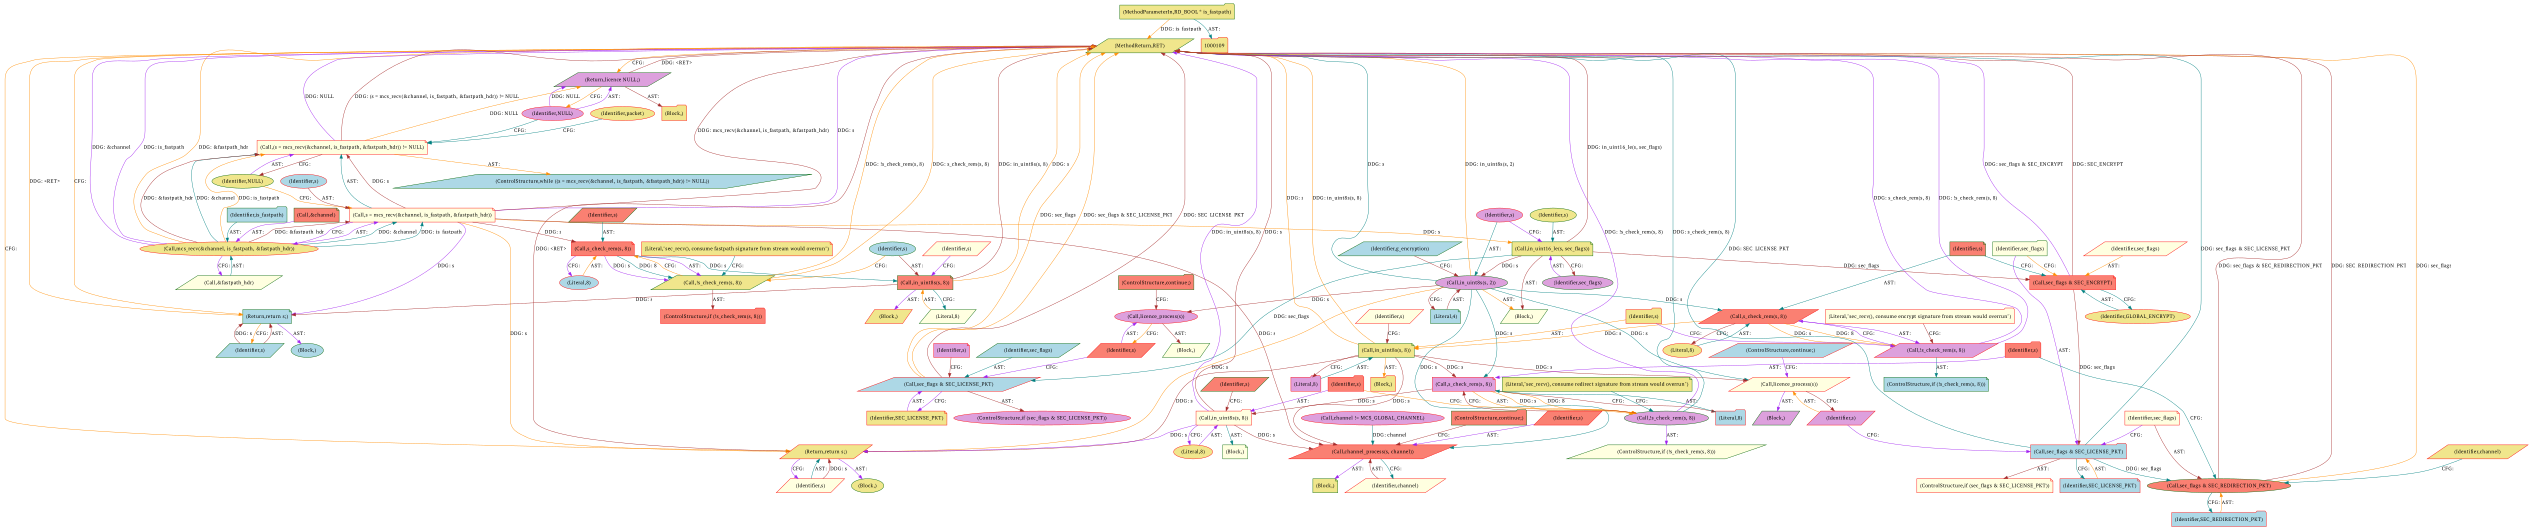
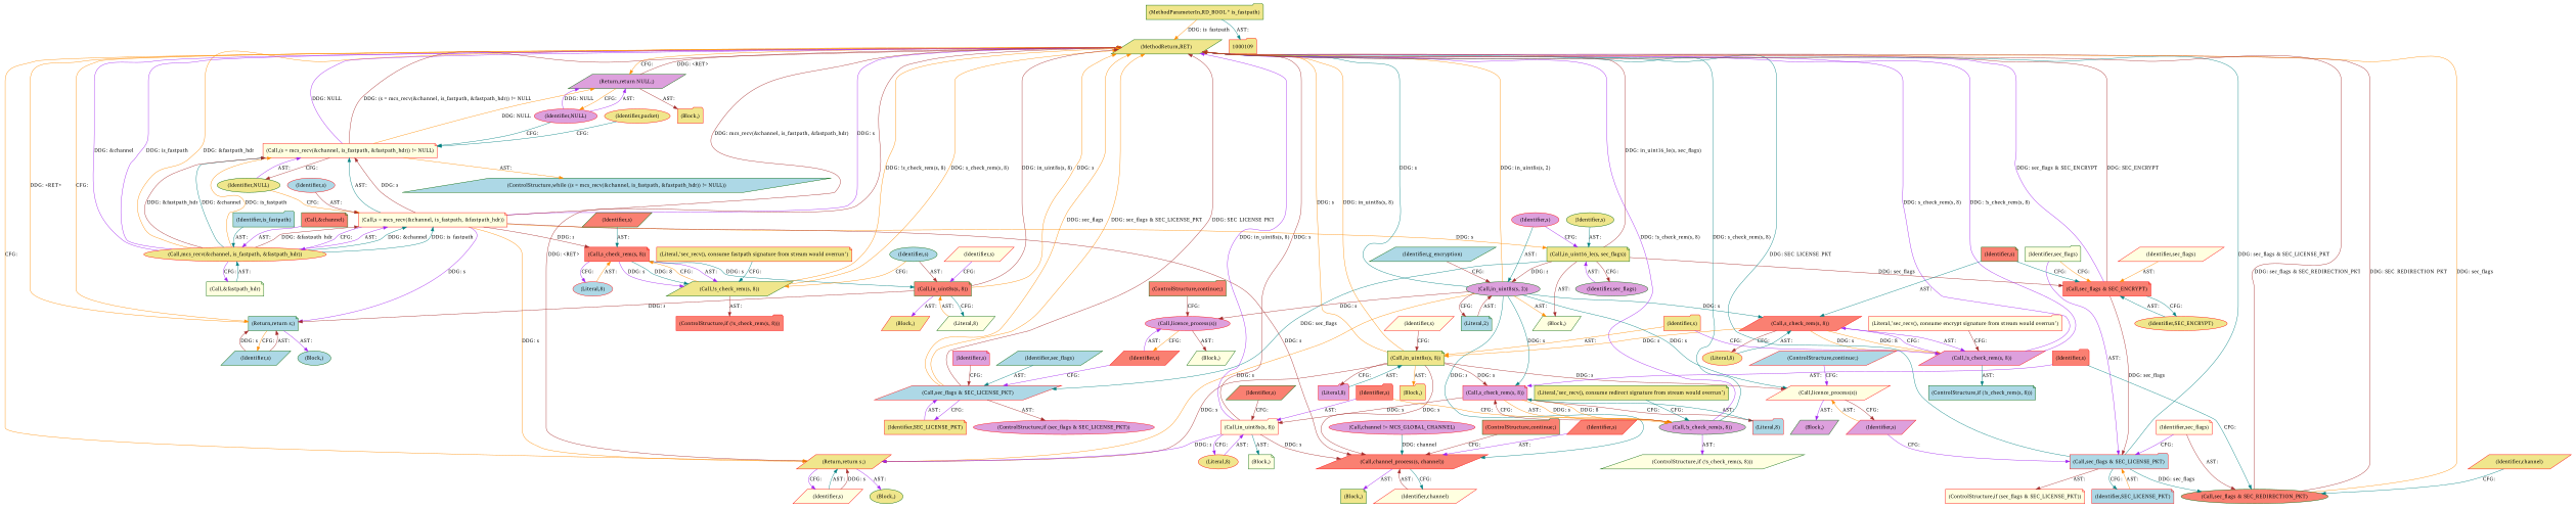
  digraph {
    fontname="PT Serif"
    node [color=red fillcolor=khaki fontname="PT Serif" shape=parallelogram style=filled]
    edge [color=brown fontname="PT Serif"]
    n1 [color=darkgreen label="(MethodParameterIn,RD_BOOL * is_fastpath)" shape=folder]
    n2 [color=darkgreen label="(MethodReturn,RET)"]
    1000109 [shape=folder]
    n4 [label="(Call,mcs_recv(&channel, is_fastpath, &fastpath_hdr))" shape=ellipse]
    n5 [fillcolor=lightyellow label="(Call,(s = mcs_recv(&channel, is_fastpath, &fastpath_hdr)) != NULL)" shape=note]
    n6 [fillcolor=lightyellow label="(Call,s = mcs_recv(&channel, is_fastpath, &fastpath_hdr))" shape=note]
-   n7 [color=darkgreen fillcolor=lightyellow label="(Call,&fastpath_hdr)"]
-   n8 [color=darkgreen fillcolor=plum label="(Return,licence NULL;)"]
+   n7 [color=darkgreen fillcolor=lightyellow label="(Call,&fastpath_hdr)" shape=note]
+   n8 [color=darkgreen fillcolor=plum label="(Return,return NULL;)"]
    n9 [color=darkgreen fillcolor=lightblue label="(Return,return s;)" shape=note]
    n10 [label="(Return,return s;)"]
    n11 [color=darkgreen fillcolor=lightblue label="(ControlStructure,while ((s = mcs_recv(&channel, is_fastpath, &fastpath_hdr)) != NULL))"]
    n12 [color=darkgreen label="(Identifier,NULL)" shape=ellipse]
    n13 [fillcolor=salmon label="(Call,s_check_rem(s, 8))" shape=note]
    n14 [color=darkgreen label="(Call,in_uint16_le(s, sec_flags))" shape=note]
    n15 [fillcolor=salmon label="(Call,channel_process(s, channel))"]
    n16 [label="(Block,)" shape=folder]
    n17 [fillcolor=plum label="(Identifier,NULL)" shape=ellipse]
    n18 [color=darkgreen label="(Call,!s_check_rem(s, 8))"]
    n19 [color=darkgreen fillcolor=salmon label="(Call,in_uint8s(s, 8))" shape=note]
    n20 [fillcolor=lightblue label="(Literal,8)" shape=ellipse]
    n21 [color=darkgreen fillcolor=lightblue label="(Block,)" shape=ellipse]
    n22 [color=darkgreen fillcolor=lightblue label="(Identifier,s)"]
    n23 [color=darkgreen fillcolor=plum label="(Call,in_uint8s(s, 2))" shape=ellipse]
    n24 [fillcolor=salmon label="(Call,sec_flags & SEC_ENCRYPT)" shape=note]
    n25 [fillcolor=lightblue label="(Call,sec_flags & SEC_LICENSE_PKT)"]
    n26 [color=darkgreen fillcolor=plum label="(Identifier,sec_flags)" shape=ellipse]
    n27 [color=darkgreen fillcolor=lightyellow label="(Block,)"]
    n28 [fillcolor=lightyellow label="(Identifier,channel)"]
    n29 [color=darkgreen label="(Block,)" shape=note]
    n30 [fillcolor=lightyellow label="(Identifier,s)"]
    n31 [color=darkgreen label="(Block,)" shape=ellipse]
    n32 [fillcolor=salmon label="(ControlStructure,if (!s_check_rem(s, 8)))" shape=folder]
    n33 [label="(Block,)"]
    n34 [color=darkgreen fillcolor=lightyellow label="(Literal,8)"]
    n35 [fillcolor=salmon label="(Call,s_check_rem(s, 8))"]
    n36 [fillcolor=lightyellow label="(Call,licence_process(s))"]
    n37 [fillcolor=plum label="(Call,s_check_rem(s, 8))" shape=note]
    n38 [fillcolor=plum label="(Call,licence_process(s))" shape=ellipse]
-   n39 [color=darkgreen fillcolor=lightblue label="(Literal,4)" shape=note]
+   n39 [color=darkgreen fillcolor=lightblue label="(Literal,2)" shape=note]
    n40 [fillcolor=lightblue label="(Call,sec_flags & SEC_LICENSE_PKT)" shape=folder]
-   n41 [label="(Identifier,GLOBAL_ENCRYPT)" shape=ellipse]
+   n41 [label="(Identifier,SEC_ENCRYPT)" shape=ellipse]
    n42 [label="(Identifier,SEC_LICENSE_PKT)" shape=note]
    n43 [fillcolor=plum label="(ControlStructure,if (sec_flags & SEC_LICENSE_PKT))" shape=ellipse]
    n44 [fillcolor=plum label="(Call,!s_check_rem(s, 8))"]
    n45 [color=darkgreen label="(Call,in_uint8s(s, 8))" shape=note]
    n46 [label="(Literal,8)" shape=ellipse]
    n47 [color=darkgreen fillcolor=plum label="(Block,)"]
    n48 [fillcolor=plum label="(Identifier,s)"]
    n49 [color=darkgreen fillcolor=plum label="(Call,!s_check_rem(s, 8))" shape=ellipse]
    n50 [fillcolor=lightyellow label="(Call,in_uint8s(s, 8))" shape=folder]
    n51 [fillcolor=lightblue label="(Literal,8)" shape=folder]
    n52 [fillcolor=salmon label="(Identifier,s)"]
    n53 [color=darkgreen fillcolor=lightyellow label="(Block,)"]
    n54 [color=darkgreen fillcolor=lightblue label="(ControlStructure,if (!s_check_rem(s, 8)))" shape=note]
    n55 [fillcolor=plum label="(Literal,8)" shape=folder]
    n56 [label="(Block,)" shape=folder]
    n57 [color=darkgreen fillcolor=lightyellow label="(ControlStructure,if (!s_check_rem(s, 8)))"]
    n58 [label="(Literal,8)" shape=ellipse]
    n59 [color=darkgreen fillcolor=lightyellow label="(Block,)" shape=note]
    n60 [color=darkgreen fillcolor=salmon label="(Call,sec_flags & SEC_REDIRECTION_PKT)" shape=ellipse]
    n61 [fillcolor=lightblue label="(Identifier,SEC_LICENSE_PKT)" shape=note]
    n62 [fillcolor=lightyellow label="(ControlStructure,if (sec_flags & SEC_LICENSE_PKT))" shape=note]
-   n63 [fillcolor=lightblue label="(Identifier,SEC_REDIRECTION_PKT)" shape=folder]
    n64 [color=darkgreen fillcolor=salmon label="(ControlStructure,continue;)" shape=folder]
    n65 [color=darkgreen fillcolor=salmon label="(ControlStructure,continue;)" shape=folder]
    n66 [fillcolor=lightblue label="(Identifier,s)" shape=ellipse]
    n67 [fillcolor=salmon label="(Identifier,s)"]
    n68 [label="(Identifier,s)" shape=folder]
    n69 [color=darkgreen fillcolor=lightblue label="(Identifier,s)" shape=ellipse]
    n70 [fillcolor=salmon label="(Identifier,s)" shape=folder]
    n71 [fillcolor=lightyellow label="(Literal,\"sec_recv(), consume encrypt signature from stream would overrun\")" shape=folder]
    n72 [fillcolor=lightyellow label="(Identifier,sec_flags)"]
    n73 [color=darkgreen fillcolor=lightblue label="(Identifier,is_fastpath)" shape=folder]
    n74 [fillcolor=plum label="(Call,channel != MCS_GLOBAL_CHANNEL)" shape=ellipse]
    n75 [label="(Identifier,packet)" shape=ellipse]
    n76 [fillcolor=plum label="(Identifier,s)" shape=ellipse]
    n77 [color=darkgreen fillcolor=lightyellow label="(Identifier,sec_flags)" shape=folder]
    n78 [color=darkgreen fillcolor=lightblue label="(Identifier,g_encryption)"]
    n79 [fillcolor=plum label="(Identifier,s)" shape=note]
    n80 [label="(Literal,\"sec_recv(), consume fastpath signature from stream would overrun\")" shape=note]
    n81 [fillcolor=lightyellow label="(Identifier,s)"]
    n82 [color=darkgreen label="(Identifier,s)" shape=ellipse]
    n83 [color=darkgreen fillcolor=salmon label="(Identifier,s)" shape=note]
    n84 [fillcolor=salmon label="(Identifier,s)" shape=folder]
    n85 [fillcolor=lightyellow label="(Identifier,sec_flags)" shape=note]
    n86 [color=darkgreen fillcolor=lightblue label="(Identifier,sec_flags)"]
    n87 [fillcolor=lightblue label="(ControlStructure,continue;)"]
    n88 [color=darkgreen label="(Literal,\"sec_recv(), consume redirect signature from stream would overrun\")" shape=note]
    n89 [color=darkgreen fillcolor=salmon label="(Identifier,s)"]
    n90 [fillcolor=lightyellow label="(Identifier,s)"]
    n91 [label="(Identifier,channel)"]
    n92 [color=darkgreen fillcolor=salmon label="(Identifier,s)"]
    n93 [color=darkgreen fillcolor=salmon label="(Call,&channel)" shape=note]
    n1 -> n2 [color=darkorange label="DDG: is_fastpath"]
    n1 -> 1000109 [color=teal label="AST: "]
    n2 -> n8 [color=darkorange label="CFG: "]
    n2 -> n9 [color=darkorange label="CFG: "]
    n2 -> n10 [color=darkorange label="CFG: "]
    n4 -> n2 [color=purple label="DDG: is_fastpath"]
    n4 -> n2 [color=darkorange label="DDG: &fastpath_hdr"]
    n4 -> n2 [color=purple label="DDG: &channel"]
    n4 -> n5 [color=teal label="DDG: &channel"]
    n4 -> n5 [color=darkorange label="DDG: is_fastpath"]
    n4 -> n5 [label="DDG: &fastpath_hdr"]
    n4 -> n6 [color=purple label="AST: "]
    n4 -> n6 [color=teal label="DDG: &channel"]
    n4 -> n6 [color=teal label="DDG: is_fastpath"]
    n4 -> n6 [label="DDG: &fastpath_hdr"]
    n4 -> n7 [color=purple label="CFG: "]
    n5 -> n2 [color=purple label="DDG: NULL"]
    n5 -> n2 [label="DDG: (s = mcs_recv(&channel, is_fastpath, &fastpath_hdr)) != NULL"]
    n5 -> n8 [color=darkorange label="DDG: NULL"]
    n5 -> n11 [color=darkorange label="AST: "]
    n5 -> n12 [label="CFG: "]
    n6 -> n2 [color=purple label="DDG: s"]
    n6 -> n2 [label="DDG: mcs_recv(&channel, is_fastpath, &fastpath_hdr)"]
    n6 -> n4 [color=purple label="CFG: "]
    n6 -> n5 [color=teal label="AST: "]
    n6 -> n5 [label="DDG: s"]
    n6 -> n9 [color=purple label="DDG: s"]
    n6 -> n10 [color=darkorange label="DDG: s"]
    n6 -> n13 [label="DDG: s"]
    n6 -> n14 [color=darkorange label="DDG: s"]
    n6 -> n15 [label="DDG: s"]
    n7 -> n4 [color=teal label="AST: "]
    n8 -> n2 [label="DDG: <RET>"]
    n8 -> n16 [label="AST: "]
    n8 -> n17 [color=darkorange label="CFG: "]
    n9 -> n2 [color=darkorange label="DDG: <RET>"]
    n9 -> n21 [color=purple label="AST: "]
    n9 -> n22 [color=darkorange label="CFG: "]
    n10 -> n2 [label="DDG: <RET>"]
    n10 -> n30 [color=purple label="CFG: "]
    n10 -> n31 [color=purple label="AST: "]
    n12 -> n5 [color=purple label="AST: "]
    n12 -> n6 [color=darkorange label="CFG: "]
    n13 -> n18 [color=purple label="AST: "]
    n13 -> n18 [color=purple label="DDG: s"]
    n13 -> n18 [color=teal label="DDG: 8"]
    n13 -> n19 [color=teal label="DDG: s"]
    n13 -> n20 [color=purple label="CFG: "]
    n14 -> n2 [label="DDG: in_uint16_le(s, sec_flags)"]
    n14 -> n23 [label="DDG: s"]
    n14 -> n24 [label="DDG: sec_flags"]
    n14 -> n25 [color=teal label="DDG: sec_flags"]
    n14 -> n26 [label="CFG: "]
    n14 -> n27 [label="AST: "]
    n15 -> n28 [color=teal label="CFG: "]
    n15 -> n29 [color=purple label="AST: "]
    n17 -> n5 [color=teal label="CFG: "]
    n17 -> n8 [color=purple label="AST: "]
    n17 -> n8 [color=purple label="DDG: NULL"]
    n18 -> n2 [color=darkorange label="DDG: !s_check_rem(s, 8)"]
    n18 -> n2 [color=darkorange label="DDG: s_check_rem(s, 8)"]
    n18 -> n13 [color=darkorange label="CFG: "]
    n18 -> n32 [label="AST: "]
    n19 -> n2 [color=darkorange label="DDG: s"]
    n19 -> n2 [label="DDG: in_uint8s(s, 8)"]
    n19 -> n9 [label="DDG: s"]
    n19 -> n33 [color=purple label="AST: "]
    n19 -> n34 [color=teal label="CFG: "]
    n20 -> n13 [color=darkorange label="AST: "]
    n22 -> n9 [label="AST: "]
    n22 -> n9 [label="DDG: s"]
    n23 -> n2 [color=darkorange label="DDG: in_uint8s(s, 2)"]
    n23 -> n2 [color=teal label="DDG: s"]
    n23 -> n10 [color=darkorange label="DDG: s"]
    n23 -> n15 [color=teal label="DDG: s"]
    n23 -> n27 [color=darkorange label="AST: "]
    n23 -> n35 [color=teal label="DDG: s"]
    n23 -> n36 [color=teal label="DDG: s"]
    n23 -> n37 [color=teal label="DDG: s"]
    n23 -> n38 [label="DDG: s"]
    n23 -> n39 [label="CFG: "]
    n24 -> n2 [color=purple label="DDG: sec_flags & SEC_ENCRYPT"]
    n24 -> n2 [label="DDG: SEC_ENCRYPT"]
    n24 -> n40 [label="DDG: sec_flags"]
    n24 -> n41 [color=teal label="CFG: "]
    n25 -> n2 [color=darkorange label="DDG: sec_flags & SEC_LICENSE_PKT"]
    n25 -> n2 [label="DDG: SEC_LICENSE_PKT"]
    n25 -> n2 [color=darkorange label="DDG: sec_flags"]
    n25 -> n42 [color=purple label="CFG: "]
    n25 -> n43 [label="AST: "]
    n26 -> n14 [color=purple label="AST: "]
    n28 -> n15 [label="AST: "]
    n30 -> n10 [color=teal label="AST: "]
    n30 -> n10 [label="DDG: s"]
    n34 -> n19 [color=darkorange label="AST: "]
    n35 -> n44 [color=purple label="AST: "]
    n35 -> n44 [color=darkorange label="DDG: s"]
    n35 -> n44 [color=darkorange label="DDG: 8"]
    n35 -> n45 [color=darkorange label="DDG: s"]
    n35 -> n46 [label="CFG: "]
    n36 -> n47 [color=purple label="AST: "]
    n36 -> n48 [label="CFG: "]
    n37 -> n49 [color=darkorange label="AST: "]
    n37 -> n49 [color=darkorange label="DDG: s"]
    n37 -> n49 [color=darkorange label="DDG: 8"]
    n37 -> n50 [label="DDG: s"]
    n37 -> n51 [label="CFG: "]
    n38 -> n52 [color=darkorange label="CFG: "]
    n38 -> n53 [label="AST: "]
    n39 -> n23 [label="AST: "]
    n40 -> n2 [color=teal label="DDG: sec_flags & SEC_LICENSE_PKT"]
    n40 -> n2 [color=teal label="DDG: SEC_LICENSE_PKT"]
    n40 -> n60 [color=teal label="DDG: sec_flags"]
    n40 -> n61 [color=teal label="CFG: "]
    n40 -> n62 [label="AST: "]
    n41 -> n24 [color=teal label="AST: "]
    n42 -> n25 [color=purple label="AST: "]
    n44 -> n2 [color=purple label="DDG: s_check_rem(s, 8)"]
    n44 -> n2 [color=purple label="DDG: !s_check_rem(s, 8)"]
    n44 -> n35 [color=purple label="CFG: "]
    n44 -> n54 [color=teal label="AST: "]
    n45 -> n2 [color=darkorange label="DDG: s"]
    n45 -> n2 [color=darkorange label="DDG: in_uint8s(s, 8)"]
    n45 -> n10 [label="DDG: s"]
    n45 -> n15 [label="DDG: s"]
    n45 -> n36 [label="DDG: s"]
    n45 -> n37 [label="DDG: s"]
    n45 -> n55 [label="CFG: "]
    n45 -> n56 [color=darkorange label="AST: "]
    n46 -> n35 [color=teal label="AST: "]
    n48 -> n36 [color=darkorange label="AST: "]
    n48 -> n40 [color=purple label="CFG: "]
    n49 -> n2 [color=purple label="DDG: !s_check_rem(s, 8)"]
    n49 -> n2 [color=teal label="DDG: s_check_rem(s, 8)"]
    n49 -> n37 [label="CFG: "]
    n49 -> n57 [color=purple label="AST: "]
    n50 -> n2 [label="DDG: s"]
    n50 -> n2 [color=purple label="DDG: in_uint8s(s, 8)"]
    n50 -> n10 [color=purple label="DDG: s"]
    n50 -> n15 [label="DDG: s"]
    n50 -> n58 [color=purple label="CFG: "]
    n50 -> n59 [color=teal label="AST: "]
    n51 -> n37 [color=teal label="AST: "]
    n52 -> n25 [color=purple label="CFG: "]
    n52 -> n38 [color=purple label="AST: "]
    n55 -> n45 [color=teal label="AST: "]
    n58 -> n50 [color=purple label="AST: "]
    n60 -> n2 [label="DDG: SEC_REDIRECTION_PKT"]
    n60 -> n2 [color=darkorange label="DDG: sec_flags"]
    n60 -> n2 [label="DDG: sec_flags & SEC_REDIRECTION_PKT"]
-   n60 -> n63 [color=teal label="CFG: "]
    n61 -> n40 [color=darkorange label="AST: "]
-   n63 -> n60 [color=darkorange label="AST: "]
    n64 -> n38 [label="CFG: "]
    n65 -> n15 [label="CFG: "]
    n66 -> n6 [label="AST: "]
    n67 -> n15 [color=purple label="AST: "]
    n68 -> n44 [color=purple label="CFG: "]
    n68 -> n45 [color=darkorange label="AST: "]
    n69 -> n18 [color=darkorange label="CFG: "]
    n69 -> n19 [label="AST: "]
    n70 -> n49 [color=darkorange label="CFG: "]
    n70 -> n50 [color=purple label="AST: "]
    n71 -> n44 [label="CFG: "]
    n72 -> n24 [color=darkorange label="AST: "]
    n73 -> n4 [color=teal label="AST: "]
    n74 -> n15 [color=teal label="DDG: channel"]
    n75 -> n5 [color=teal label="CFG: "]
    n76 -> n14 [color=purple label="CFG: "]
    n76 -> n23 [color=teal label="AST: "]
    n77 -> n24 [color=darkorange label="CFG: "]
    n77 -> n40 [color=purple label="AST: "]
    n78 -> n23 [label="CFG: "]
    n79 -> n25 [label="CFG: "]
    n80 -> n18 [color=teal label="CFG: "]
    n81 -> n19 [color=purple label="CFG: "]
    n82 -> n14 [color=teal label="AST: "]
    n83 -> n24 [color=teal label="CFG: "]
    n83 -> n35 [color=teal label="AST: "]
    n84 -> n37 [color=purple label="AST: "]
    n84 -> n60 [color=teal label="CFG: "]
    n85 -> n40 [color=purple label="CFG: "]
    n85 -> n60 [label="AST: "]
    n86 -> n25 [color=teal label="AST: "]
    n87 -> n36 [color=purple label="CFG: "]
    n88 -> n49 [color=teal label="CFG: "]
    n89 -> n13 [color=teal label="AST: "]
    n90 -> n45 [label="CFG: "]
    n91 -> n60 [color=teal label="CFG: "]
    n92 -> n50 [label="CFG: "]
    n93 -> n4 [color=purple label="AST: "]
  }
